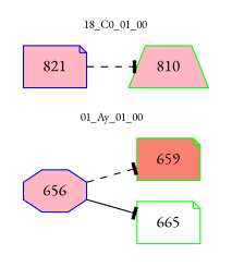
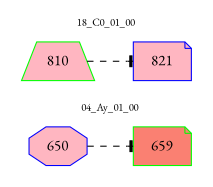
  digraph {
    fontname="EB Garamond"
    rankdir=LR
    node [color=green fillcolor=lightpink fontname="EB Garamond" shape=note style=filled]
    edge [arrowhead=tee color=black fontname="EB Garamond" style=dashed]
-   n1 [color=blue label=656 shape=octagon]
-   n2 [fillcolor=white label=665]
+   n1 [color=blue label=650 shape=octagon]
    n3 [fillcolor=salmon label=659]
    n4 [color=blue label=821]
    n5 [label=810 shape=trapezium]
    subgraph cluster_1 {
      color=white
      fontsize=10
-     label="01_Ay_01_00"
+     label="04_Ay_01_00"
      n1
-     n2
      n3
    }
    subgraph cluster_2 {
      color=white
      fontsize=10
      label="18_C0_01_00"
      n4
      n5
    }
-   n1 -> n2 [style=solid]
    n1 -> n3
-   n4 -> n5
+   n5 -> n4
  }
